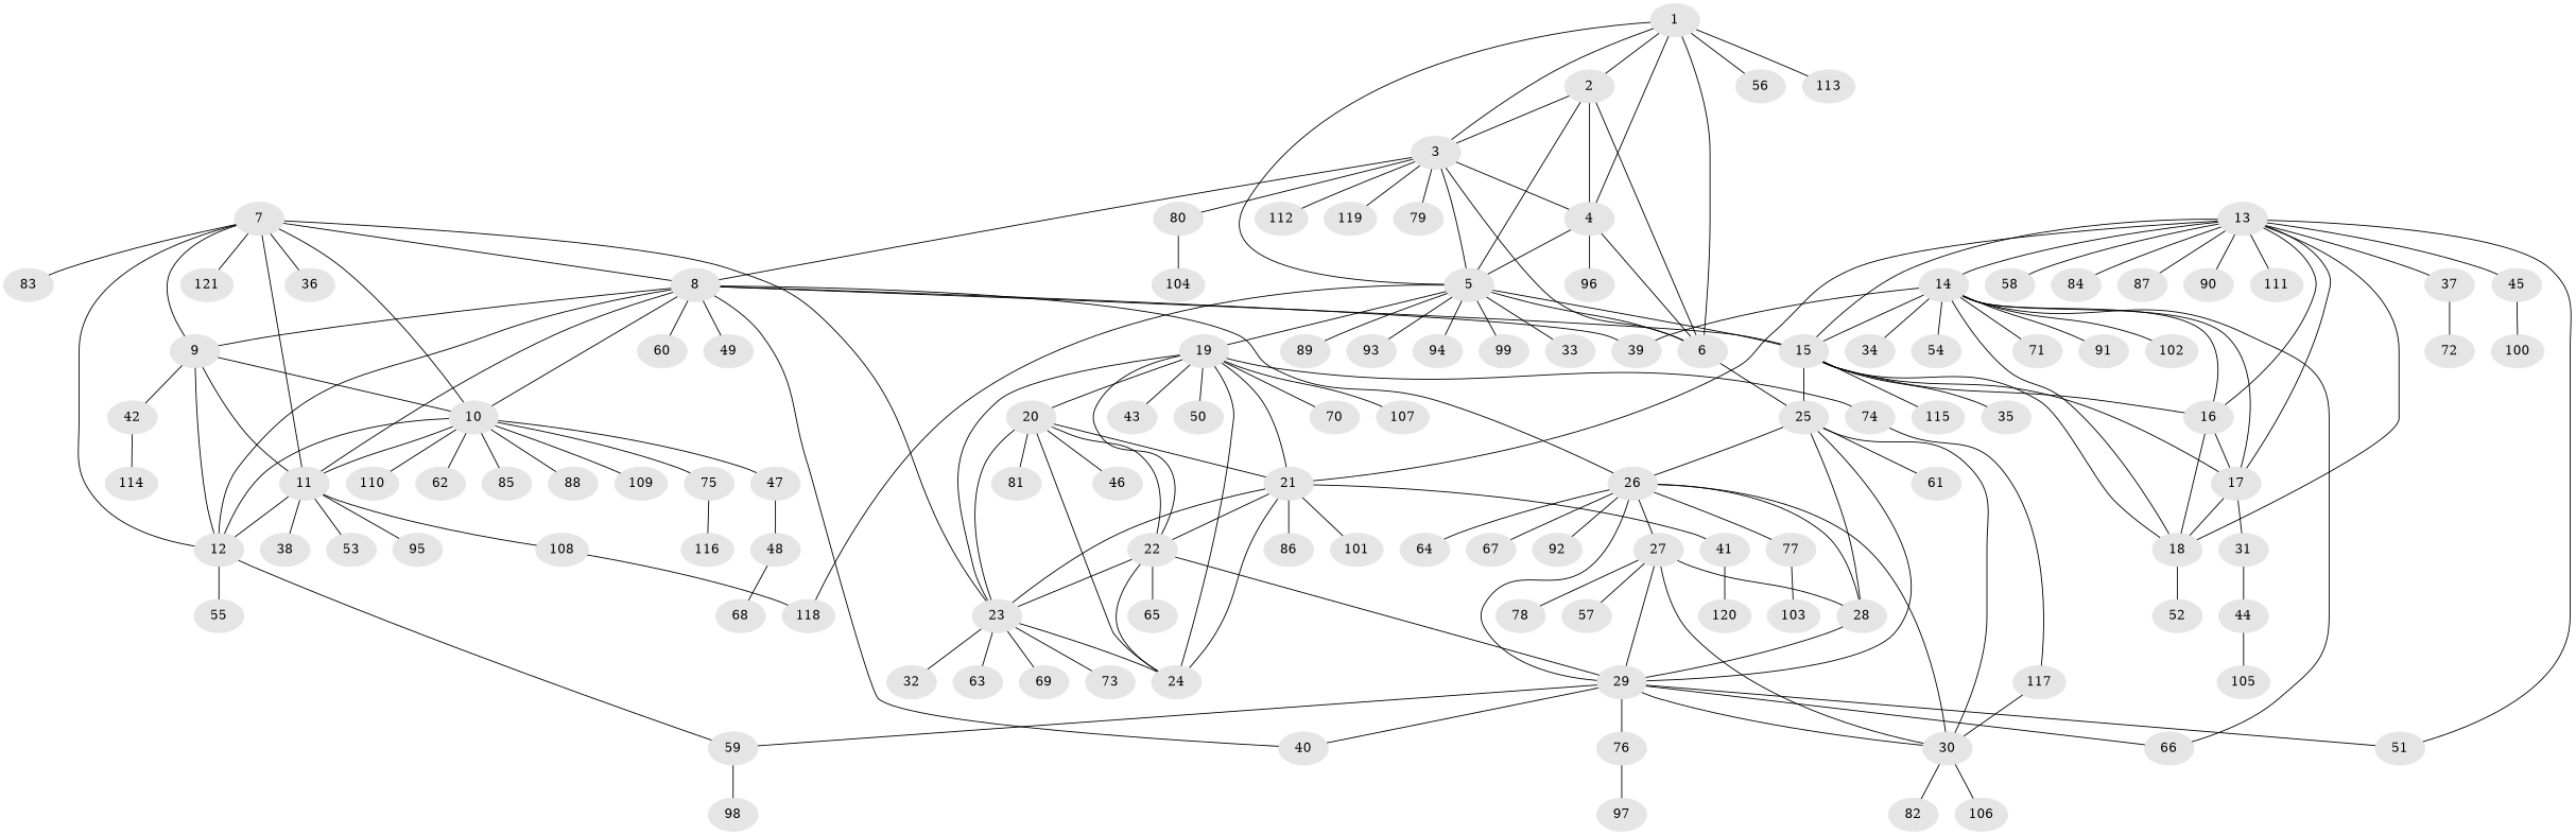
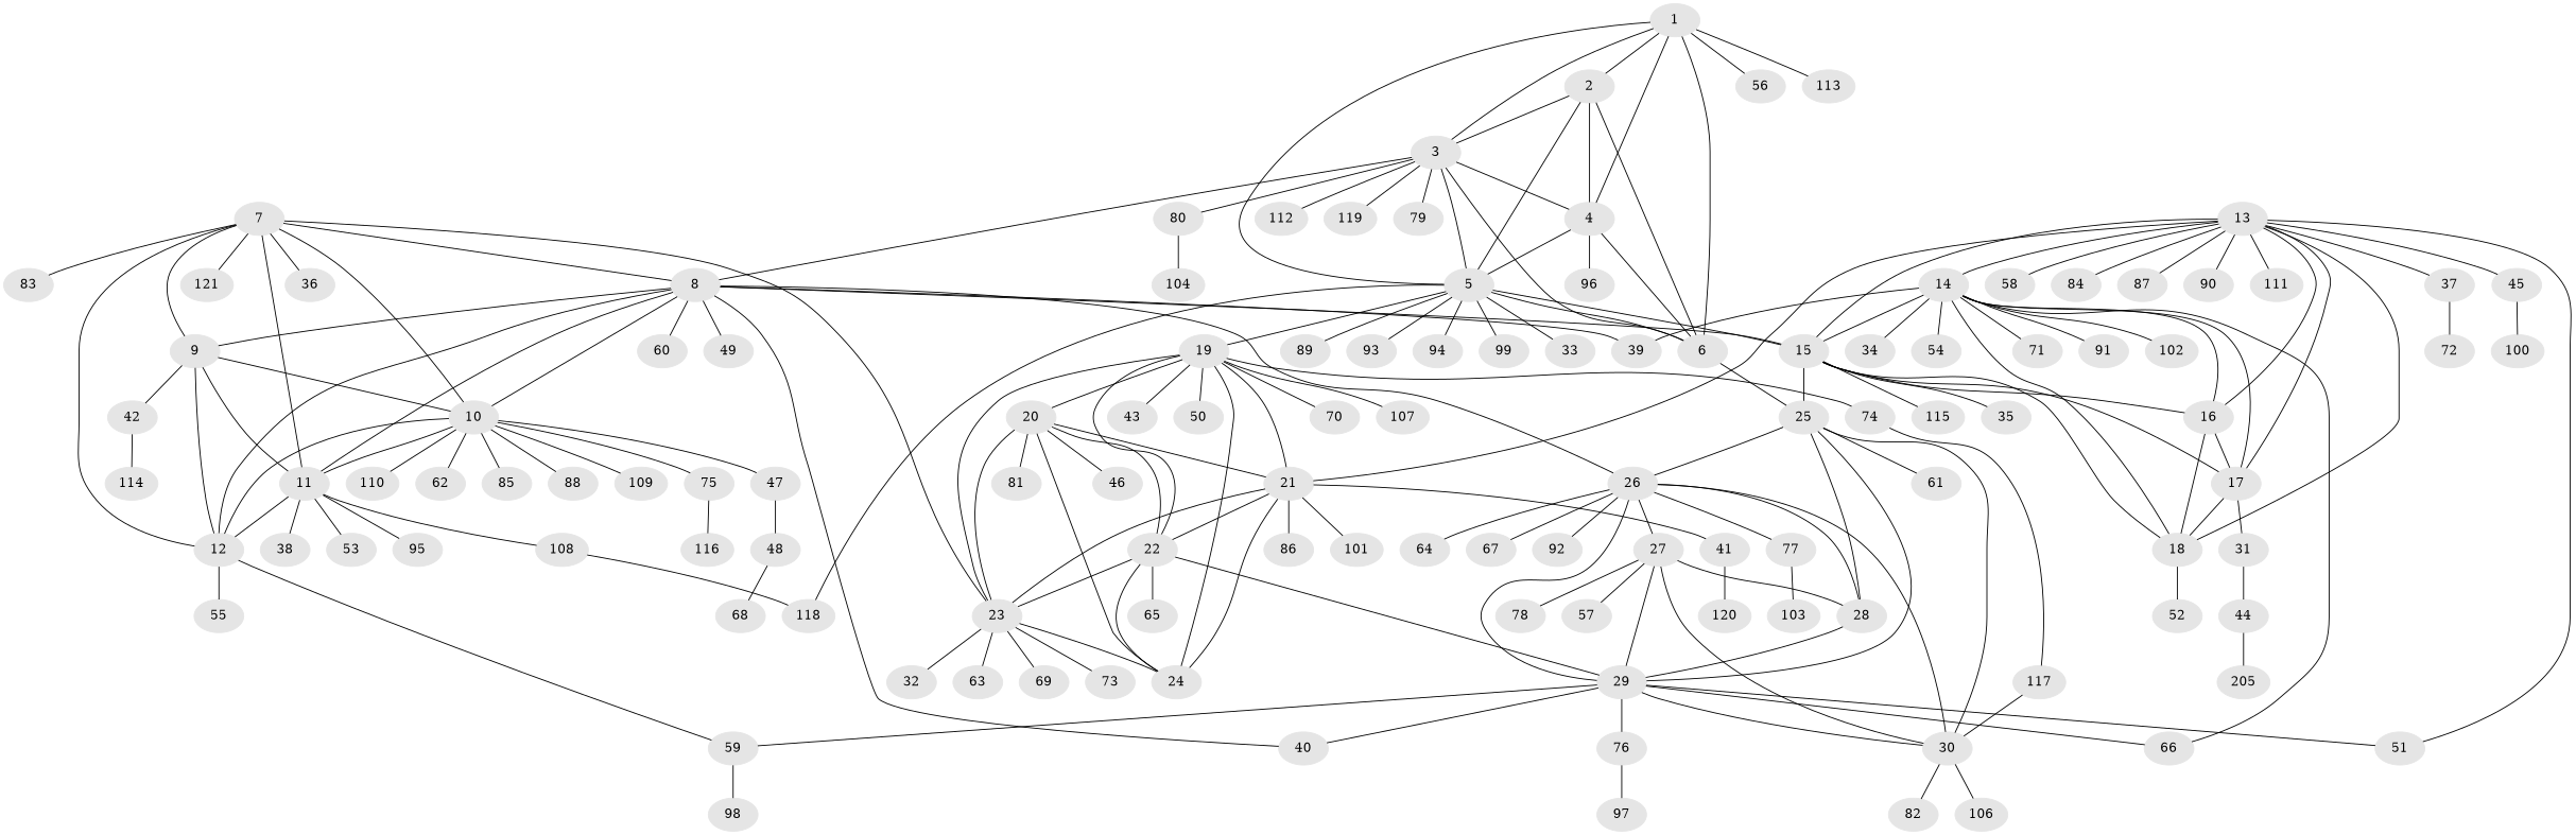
  graph {
    node [color=gray90 style=filled]
    1
    2
    3
    4
    5
    6
    56
    113
    8
    79
    80
    112
    119
    96
    15
    19
    33
    89
    93
    94
    99
    118
    25
    9
    10
    11
    12
    26
    39
    40
    49
    60
    104
    16
    17
    18
    35
    115
    23
    21
    20
    22
    24
    43
    50
    70
    74
    107
    29
    28
    30
    61
    7
    36
    83
    121
    42
    47
    62
    75
    85
    88
    109
    110
    38
    53
    95
    108
    55
    59
    32
    63
    69
    73
    27
    64
    67
    77
    92
    114
    48
    116
    98
    13
    14
    37
    45
    51
    58
    84
    87
    90
    111
    34
    54
    66
    71
    91
    102
    31
    52
    41
    86
    101
    72
    100
    44
    46
    81
    65
    117
    120
    76
    57
    78
    82
    106
    103
    97
-   105
+   105 [label=205]
    68
    1 -- 2
    1 -- 3
    1 -- 4
    1 -- 5
    1 -- 6
    1 -- 56
    1 -- 113
    2 -- 3
    2 -- 4
    2 -- 5
    2 -- 6
    3 -- 4
    3 -- 5
    3 -- 6
    3 -- 8
    3 -- 79
    3 -- 80
    3 -- 112
    3 -- 119
    4 -- 5
    4 -- 6
    4 -- 96
    5 -- 6
    5 -- 15
    5 -- 19
    5 -- 33
    5 -- 89
    5 -- 93
    5 -- 94
    5 -- 99
    5 -- 118
    6 -- 25
    8 -- 15
    8 -- 9
    8 -- 10
    8 -- 11
    8 -- 12
    8 -- 26
    8 -- 39
    8 -- 40
    8 -- 49
    8 -- 60
    80 -- 104
    15 -- 25
    15 -- 16
    15 -- 17
    15 -- 18
    15 -- 35
    15 -- 115
    19 -- 23
    19 -- 21
    19 -- 20
    19 -- 22
    19 -- 24
    19 -- 43
    19 -- 50
    19 -- 70
    19 -- 74
    19 -- 107
    25 -- 26
    25 -- 29
    25 -- 28
    25 -- 30
    25 -- 61
    9 -- 10
    9 -- 11
    9 -- 12
    9 -- 42
    10 -- 11
    10 -- 12
    10 -- 47
    10 -- 62
    10 -- 75
    10 -- 85
    10 -- 88
    10 -- 109
    10 -- 110
    11 -- 12
    11 -- 38
    11 -- 53
    11 -- 95
    11 -- 108
    12 -- 55
    12 -- 59
    26 -- 29
    26 -- 28
    26 -- 30
    26 -- 27
    26 -- 64
    26 -- 67
    26 -- 77
    26 -- 92
    16 -- 17
    16 -- 18
    17 -- 18
    17 -- 31
    18 -- 52
    23 -- 24
    23 -- 32
    23 -- 63
    23 -- 69
    23 -- 73
    21 -- 23
    21 -- 22
    21 -- 24
    21 -- 41
    21 -- 86
    21 -- 101
    20 -- 23
    20 -- 21
    20 -- 22
    20 -- 24
    20 -- 46
    20 -- 81
    22 -- 23
    22 -- 24
    22 -- 29
    22 -- 65
    74 -- 117
    29 -- 40
    29 -- 30
    29 -- 59
    29 -- 51
    29 -- 66
    29 -- 76
    28 -- 29
    30 -- 82
    30 -- 106
    7 -- 8
    7 -- 9
    7 -- 10
    7 -- 11
    7 -- 12
    7 -- 23
    7 -- 36
    7 -- 83
    7 -- 121
    42 -- 114
    47 -- 48
    75 -- 116
    108 -- 118
    59 -- 98
    27 -- 29
    27 -- 28
    27 -- 30
    27 -- 57
    27 -- 78
    77 -- 103
    48 -- 68
    13 -- 15
    13 -- 16
    13 -- 17
    13 -- 18
    13 -- 21
    13 -- 14
    13 -- 37
    13 -- 45
    13 -- 51
    13 -- 58
    13 -- 84
    13 -- 87
    13 -- 90
    13 -- 111
    14 -- 15
    14 -- 39
    14 -- 16
    14 -- 17
    14 -- 18
    14 -- 34
    14 -- 54
    14 -- 66
    14 -- 71
    14 -- 91
    14 -- 102
    37 -- 72
    45 -- 100
    31 -- 44
    41 -- 120
    44 -- 105
    117 -- 30
    76 -- 97
  }
